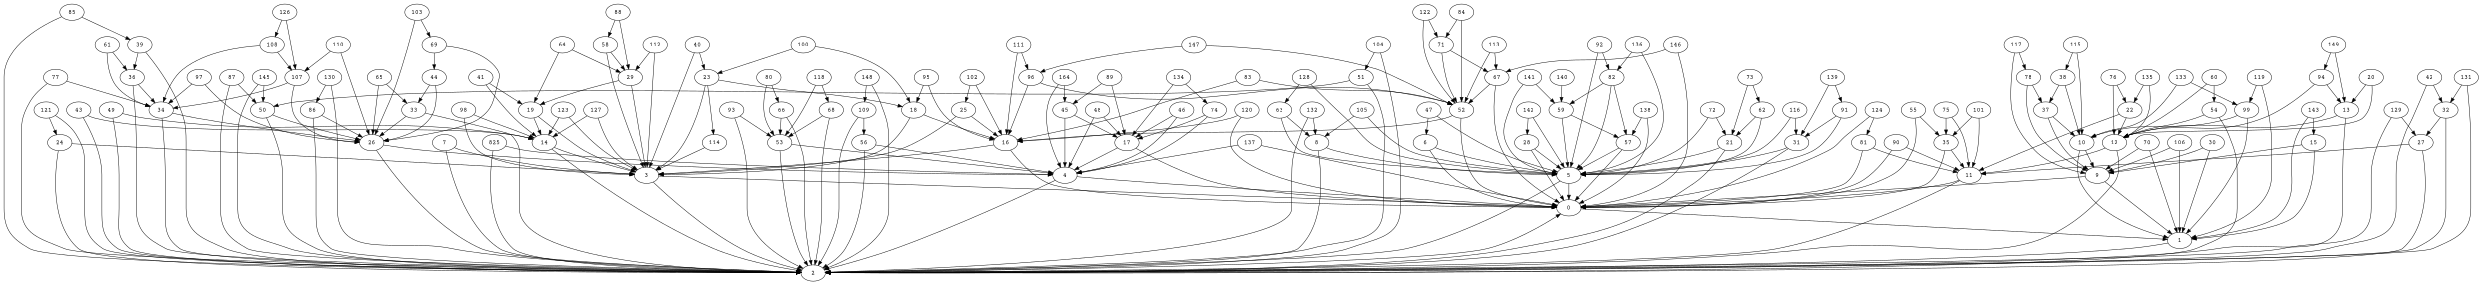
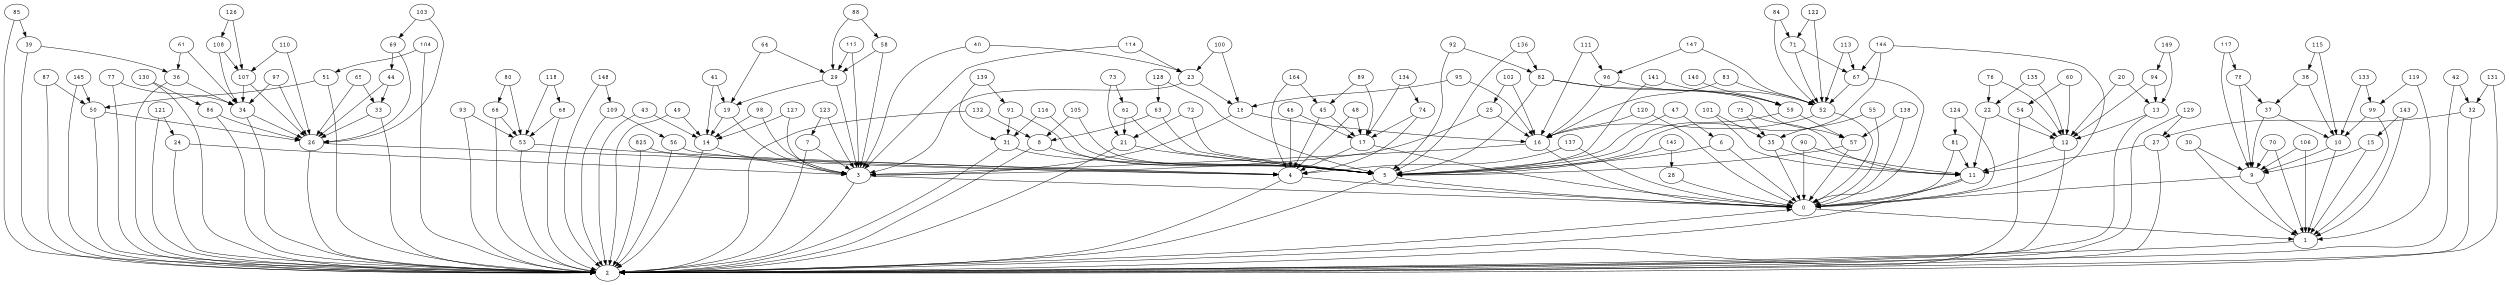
  digraph {
    fontname="Courier Prime"
    node [fontname="Courier Prime"]
    edge [fontname="Courier Prime"]
    n1 [label=0]
    n2 [label=1]
    n3 [label=2]
    n4 [label=3]
    n5 [label=4]
    n6 [label=5]
    n7 [label=6]
    n8 [label=7]
    n9 [label=8]
    n10 [label=9]
    n11 [label=10]
    n12 [label=11]
    n13 [label=12]
    n14 [label=13]
    n15 [label=14]
    n16 [label=15]
    n17 [label=16]
    n18 [label=17]
    n19 [label=18]
    n20 [label=19]
    n21 [label=20]
    n22 [label=21]
    n23 [label=22]
    n24 [label=23]
    n25 [label=24]
    n26 [label=25]
    n27 [label=26]
    n28 [label=27]
    n29 [label=28]
    n30 [label=29]
    n31 [label=30]
    n32 [label=31]
    n33 [label=32]
    n34 [label=33]
    n35 [label=34]
    n36 [label=35]
    n37 [label=36]
    n38 [label=37]
    n39 [label=38]
    n40 [label=39]
    n41 [label=40]
    n42 [label=41]
    n43 [label=42]
    n44 [label=43]
    n45 [label=44]
    n46 [label=45]
    n47 [label=46]
    n48 [label=47]
    n49 [label=48]
    n50 [label=49]
    n51 [label=50]
    n52 [label=51]
    n53 [label=52]
    n54 [label=53]
    n55 [label=54]
    n56 [label=55]
    n57 [label=56]
    n58 [label=57]
    n59 [label=58]
    n60 [label=59]
    n61 [label=60]
    n62 [label=61]
    n63 [label=62]
    n64 [label=63]
    n65 [label=64]
    n66 [label=65]
    n67 [label=66]
    n68 [label=67]
    n69 [label=68]
    n70 [label=69]
    n71 [label=70]
    n72 [label=71]
    n73 [label=72]
    n74 [label=73]
    n75 [label=74]
    n76 [label=75]
    n77 [label=76]
    n78 [label=77]
    n79 [label=78]
    n80 [label=80]
    n81 [label=81]
    n82 [label=82]
    n83 [label=83]
    n84 [label=84]
    n85 [label=85]
    n86 [label=86]
    n87 [label=87]
    n88 [label=88]
    n89 [label=89]
    n90 [label=90]
    n91 [label=91]
    n92 [label=92]
    n93 [label=93]
    n94 [label=94]
    n95 [label=95]
    n96 [label=96]
    n97 [label=97]
    n98 [label=98]
    n99 [label=99]
    n100 [label=100]
    n101 [label=101]
    n102 [label=102]
    n103 [label=103]
    n104 [label=104]
    n105 [label=105]
    n106 [label=106]
    n107 [label=107]
    n108 [label=108]
    n109 [label=109]
    n110 [label=110]
    n111 [label=111]
    n112 [label=112]
    n113 [label=113]
    n114 [label=114]
    n115 [label=115]
    n116 [label=116]
    n117 [label=117]
    n118 [label=118]
    n119 [label=119]
    n120 [label=120]
    n121 [label=121]
    n122 [label=122]
    n123 [label=123]
    n124 [label=124]
    n125 [label=825]
    n126 [label=126]
    n127 [label=127]
    n128 [label=128]
    n129 [label=129]
    n130 [label=130]
    n131 [label=131]
    n132 [label=132]
    n133 [label=133]
    n134 [label=134]
    n135 [label=135]
    n136 [label=136]
    n137 [label=137]
    n138 [label=138]
    n139 [label=139]
    n140 [label=140]
    n141 [label=141]
    n142 [label=142]
    n143 [label=143]
    n144 [label=164]
    n145 [label=145]
    n146 [label=146]
    n147 [label=147]
    n148 [label=148]
    n149 [label=149]
    n1 -> n2
    n2 -> n3
    n3 -> n1
    n4 -> n1
    n4 -> n3
    n5 -> n1
    n5 -> n3
    n6 -> n1
    n6 -> n3
    n7 -> n1
    n7 -> n6
    n8 -> n3
    n8 -> n4
    n9 -> n3
    n9 -> n6
    n10 -> n1
    n10 -> n2
    n11 -> n2
    n11 -> n10
    n12 -> n1
    n12 -> n3
    n13 -> n3
    n13 -> n12
    n14 -> n3
    n14 -> n13
    n15 -> n3
    n15 -> n4
    n16 -> n2
    n16 -> n10
    n17 -> n1
    n17 -> n4
    n18 -> n1
    n18 -> n5
    n19 -> n4
    n19 -> n17
    n20 -> n4
    n20 -> n15
    n21 -> n13
    n21 -> n14
    n22 -> n3
    n22 -> n6
    n23 -> n12
    n23 -> n13
    n24 -> n4
    n24 -> n19
    n25 -> n3
    n25 -> n4
    n26 -> n4
    n26 -> n17
    n27 -> n3
    n27 -> n5
    n28 -> n3
    n28 -> n12
    n29 -> n1
-   n29 -> n6
+   n146 -> n6
    n30 -> n4
    n30 -> n20
    n31 -> n2
    n31 -> n10
    n32 -> n3
    n32 -> n6
    n33 -> n3
    n33 -> n28
    n34 -> n3
    n34 -> n27
    n35 -> n3
    n35 -> n27
    n36 -> n1
    n36 -> n12
    n37 -> n3
    n37 -> n35
    n38 -> n10
    n38 -> n11
    n39 -> n11
    n39 -> n38
    n40 -> n3
    n40 -> n37
    n41 -> n4
    n41 -> n24
    n42 -> n15
    n42 -> n20
    n43 -> n3
    n43 -> n33
    n44 -> n3
    n44 -> n15
    n45 -> n27
    n45 -> n34
    n46 -> n5
    n46 -> n18
    n47 -> n5
    n47 -> n18
    n48 -> n6
    n48 -> n7
    n49 -> n5
    n49 -> n18
    n50 -> n3
    n50 -> n15
    n51 -> n3
    n51 -> n27
    n52 -> n3
    n52 -> n51
    n53 -> n1
    n53 -> n17
    n54 -> n3
    n54 -> n5
    n55 -> n3
    n55 -> n13
    n56 -> n1
    n56 -> n36
    n57 -> n3
    n57 -> n5
    n58 -> n1
    n58 -> n6
    n59 -> n4
    n59 -> n30
    n60 -> n6
    n60 -> n58
    n61 -> n13
    n61 -> n55
    n62 -> n35
    n62 -> n37
    n63 -> n6
    n63 -> n22
    n64 -> n6
    n64 -> n9
    n65 -> n20
    n65 -> n30
    n66 -> n27
    n66 -> n34
    n67 -> n3
    n67 -> n54
    n68 -> n1
    n68 -> n53
    n69 -> n3
    n69 -> n54
    n70 -> n27
    n70 -> n45
    n71 -> n2
    n71 -> n10
    n72 -> n53
    n72 -> n68
    n73 -> n6
    n73 -> n22
    n74 -> n22
    n74 -> n63
    n75 -> n5
    n75 -> n18
    n76 -> n12
    n76 -> n36
    n77 -> n13
    n77 -> n23
    n78 -> n3
    n78 -> n35
    n79 -> n10
    n79 -> n38
    n80 -> n54
    n80 -> n67
    n81 -> n1
    n81 -> n12
    n82 -> n6
    n82 -> n58
    n82 -> n60
    n83 -> n17
    n83 -> n53
    n84 -> n53
    n84 -> n72
    n85 -> n3
    n85 -> n40
    n86 -> n3
    n86 -> n27
    n87 -> n3
    n87 -> n51
    n88 -> n30
    n88 -> n59
    n89 -> n18
    n89 -> n46
    n90 -> n1
    n90 -> n12
    n91 -> n6
    n91 -> n32
    n92 -> n6
    n92 -> n82
    n93 -> n3
    n93 -> n54
    n94 -> n13
    n94 -> n14
    n95 -> n17
    n95 -> n19
    n96 -> n17
    n96 -> n53
    n97 -> n27
    n97 -> n35
    n98 -> n4
    n98 -> n15
    n99 -> n2
    n99 -> n11
    n100 -> n19
    n100 -> n24
    n101 -> n12
    n101 -> n36
    n102 -> n17
    n102 -> n26
    n103 -> n27
    n103 -> n70
    n104 -> n3
    n104 -> n52
    n105 -> n6
    n105 -> n9
    n106 -> n2
    n106 -> n10
    n107 -> n27
    n107 -> n35
    n108 -> n35
    n108 -> n107
    n109 -> n3
    n109 -> n57
    n110 -> n27
    n110 -> n107
    n111 -> n17
    n111 -> n96
    n112 -> n4
    n112 -> n30
    n113 -> n53
    n113 -> n68
    n114 -> n4
-   n24 -> n114
+   n114 -> n24
    n115 -> n11
    n115 -> n39
    n116 -> n6
    n116 -> n32
    n117 -> n10
    n117 -> n79
    n118 -> n54
    n118 -> n69
    n119 -> n2
    n119 -> n99
    n120 -> n1
    n120 -> n17
    n121 -> n3
    n121 -> n25
    n122 -> n53
    n122 -> n72
    n123 -> n4
-   n123 -> n15
+   n123 -> n8
    n124 -> n1
    n124 -> n81
    n125 -> n3
    n125 -> n5
    n126 -> n107
    n126 -> n108
    n127 -> n4
    n127 -> n15
    n128 -> n6
    n128 -> n64
    n129 -> n3
    n129 -> n28
    n130 -> n3
    n130 -> n86
    n131 -> n3
    n131 -> n33
    n132 -> n3
    n132 -> n9
    n133 -> n11
    n133 -> n99
    n134 -> n18
    n134 -> n75
    n135 -> n13
    n135 -> n23
    n136 -> n6
    n136 -> n82
    n137 -> n1
    n137 -> n5
    n138 -> n1
    n138 -> n58
    n139 -> n32
    n139 -> n91
    n140 -> n60
    n141 -> n6
    n141 -> n60
    n142 -> n6
    n142 -> n29
    n143 -> n2
    n143 -> n16
    n144 -> n5
    n144 -> n46
    n145 -> n3
    n145 -> n51
    n146 -> n1
    n146 -> n68
    n147 -> n53
    n147 -> n96
    n148 -> n3
    n148 -> n109
    n149 -> n14
    n149 -> n94
  }
